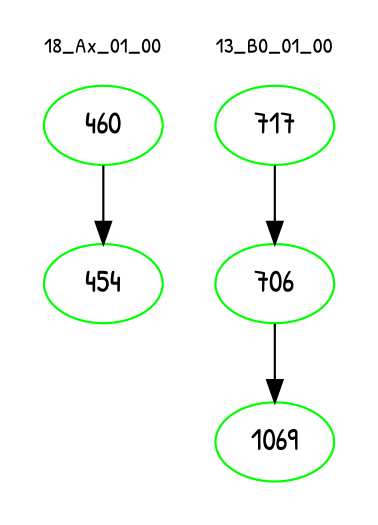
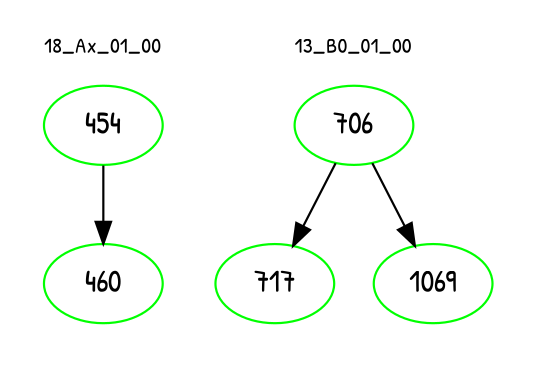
  digraph {
    fontname="Patrick Hand"
    node [color=green fontname="Patrick Hand"]
    edge [color=black fontname="Patrick Hand"]
    n1 [label=460]
    n2 [label=454]
    n3 [label=717]
    n4 [label=706]
    n5 [label=1069]
    subgraph cluster_1 {
      color=white
      fontsize=10
      label="18_Ax_01_00"
      n1
      n2
    }
    subgraph cluster_2 {
      color=white
      fontsize=10
      label="13_B0_01_00"
      n3
      n4
      n5
    }
-   n1 -> n2
-   n3 -> n4
+   n2 -> n1
+   n4 -> n3
    n4 -> n5
  }
